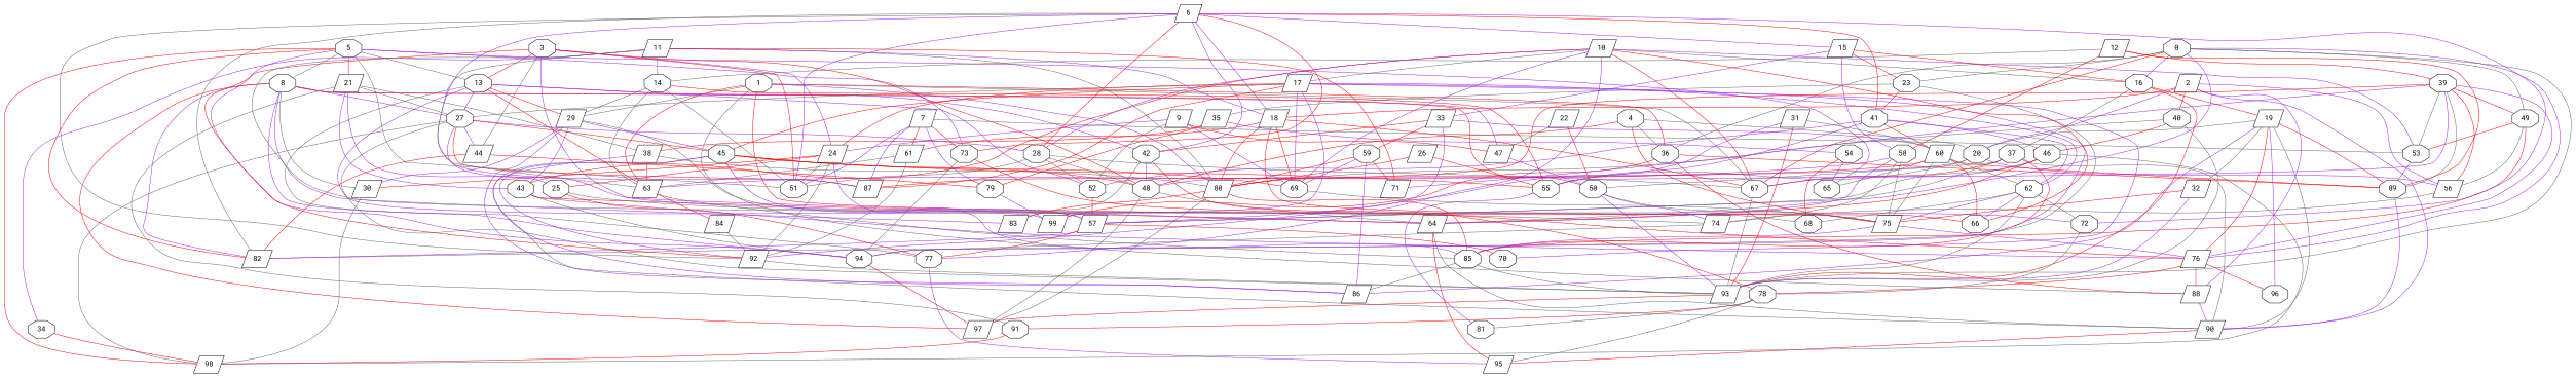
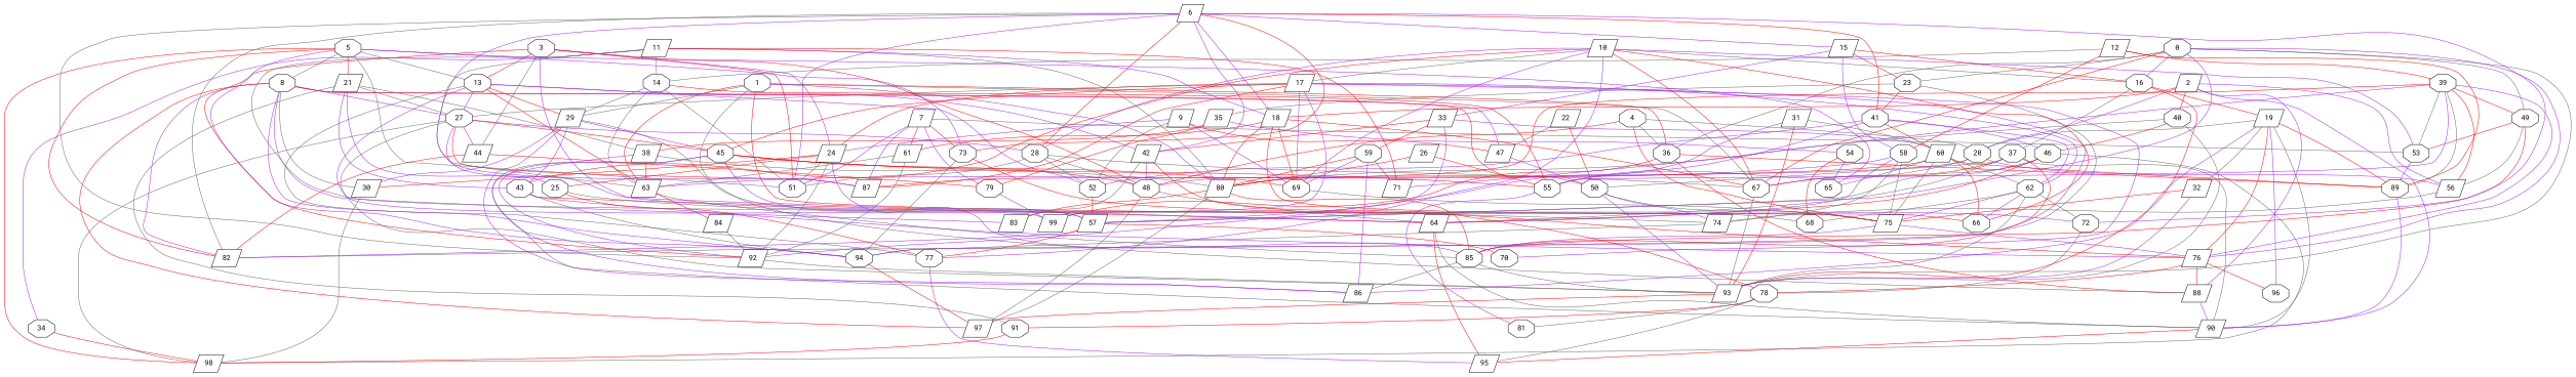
  strict graph {
    fontname="Roboto Mono"
    node [fontname="Roboto Mono" shape=octagon]
    edge [color=red fontname="Roboto Mono" is_available=True prob=1.0]
    0
    16
    23
    36
    49
    57 [shape=parallelogram]
    67
    76 [shape=parallelogram]
    93 [shape=parallelogram]
    19 [shape=parallelogram]
    37
    82 [shape=parallelogram]
    41
    35 [shape=parallelogram]
    88 [shape=parallelogram]
    89
    99 [shape=parallelogram]
    56 [shape=parallelogram]
    53
    85
    77
    70
    96
    78
    97 [shape=parallelogram]
    1
    29 [shape=parallelogram]
    63 [shape=parallelogram]
    66
    80 [shape=parallelogram]
    30 [shape=parallelogram]
    43
    45
    86 [shape=parallelogram]
    84 [shape=parallelogram]
    83 [shape=parallelogram]
    90 [shape=parallelogram]
    2 [shape=parallelogram]
    18 [shape=parallelogram]
    20
    40
    75 [shape=parallelogram]
    61 [shape=parallelogram]
    69
    48
    55
    46
    74 [shape=parallelogram]
    95 [shape=parallelogram]
    3
    13
    24 [shape=parallelogram]
    44 [shape=parallelogram]
    51
    64 [shape=parallelogram]
    92 [shape=parallelogram]
-   42
+   42 [shape=parallelogram]
    27
    52
    25
    79
    4
    5
    8
    21 [shape=parallelogram]
    65
    73
    94
    98 [shape=parallelogram]
    47 [shape=parallelogram]
    50
    38 [shape=parallelogram]
    91
    6 [shape=parallelogram]
    15 [shape=parallelogram]
    28
    72
    87 [shape=parallelogram]
    58
    33 [shape=parallelogram]
    62
    60 [shape=parallelogram]
    7 [shape=parallelogram]
    9 [shape=parallelogram]
    10 [shape=parallelogram]
    17 [shape=parallelogram]
    11 [shape=parallelogram]
    14
    34
    68
    71 [shape=parallelogram]
    12 [shape=parallelogram]
    39
    81
    59
    32 [shape=parallelogram]
    22 [shape=parallelogram]
    54
    26 [shape=parallelogram]
    31 [shape=parallelogram]
    0 -- 16 [color=purple prob=0.599085491707]
    0 -- 23 [color=gray40]
    0 -- 36 [color=gray40 prob=0.0340440511525]
    0 -- 49 [color=gray40]
    0 -- 57 [color=purple prob=0.791261136097]
    0 -- 67 [prob=0.691602593871]
    0 -- 76 [color=purple prob=0.523173384423]
    0 -- 93 [color=gray40 prob=0.0634645515846]
    16 -- 93 [prob=0.960114004071]
    16 -- 19 [prob=0.618335237476]
    16 -- 37 [color=gray40 prob=0.882242525683]
    23 -- 82 [color=gray40 prob=0.192860830392]
    23 -- 41 [prob=0.0342840239959]
    23 -- 35 [color=gray40]
    36 -- 88
    36 -- 89 [prob=0.0785048889173]
    36 -- 99 [prob=0.299952670963]
    49 -- 56 [color=gray40 prob=0.858557609963]
    49 -- 53 [prob=0.896220022664]
    49 -- 85 [prob=0.299779100124]
    57 -- 82 [color=purple]
    57 -- 77 [prob=0.178301080971]
    57 -- 70 [prob=0.365163051435]
    67 -- 93 [color=gray40 prob=0.753150719347]
    76 -- 88 [prob=0.485902946735]
    76 -- 96 [prob=0.215315680909]
    76 -- 78 [prob=0.954492967719]
    93 -- 97 [prob=0.343221860157]
    19 -- 76 [prob=0.912066640099]
    19 -- 89 [prob=0.784286980558]
    19 -- 96 [color=purple prob=0.781020552727]
    19 -- 86 [color=purple prob=0.117888557808]
    19 -- 90 [color=gray40]
    19 -- 20 [color=gray40 prob=0.271474629908]
    19 -- 32 [color=gray40 prob=0.919629043701]
    37 -- 67 [prob=0.388980513715]
    37 -- 85
    37 -- 90 [color=gray40 prob=0.892011106943]
    37 -- 64 [color=gray40 prob=0.35131730063]
    37 -- 50 [color=gray40 prob=0.322473958491]
    41 -- 55 [color=purple prob=0.0628514661456]
    41 -- 46 [color=purple prob=0.772617562495]
    41 -- 52 [color=purple prob=0.850451617211]
    41 -- 62 [color=purple]
    41 -- 60
    35 -- 79 [prob=0.448915858222]
    35 -- 38
    35 -- 54 [color=purple prob=0.645304287251]
    88 -- 90 [color=purple prob=0.68698798142]
    89 -- 90 [color=purple prob=0.790002642481]
    56 -- 74 [color=gray40 prob=0.910621652991]
    53 -- 89 [color=purple]
    85 -- 93 [color=gray40 prob=0.402962869653]
    85 -- 86 [color=gray40]
    77 -- 95 [color=purple prob=0.78206939436]
    78 -- 95 [color=gray40 prob=0.259677937584]
    78 -- 91 [prob=0.614025692903]
    78 -- 81 [color=gray40 prob=0.226251100594]
    1 -- 36 [prob=0.253596919575]
    1 -- 67 [color=gray40 prob=0.101716426947]
    1 -- 88 [color=gray40 prob=0.384937147591]
    1 -- 29 [color=gray40 prob=0.647273318186]
    1 -- 63 [prob=0.925572405944]
    1 -- 66 [prob=0.588338345194]
    1 -- 80 [color=purple prob=0.601778812202]
    29 -- 57 [color=gray40 prob=0.690865992607]
    29 -- 30 [color=purple]
    29 -- 43 [color=purple]
    29 -- 45 [color=purple prob=0.809716660221]
    29 -- 86 [color=purple]
    63 -- 85 [color=gray40 prob=0.140730016806]
    63 -- 84 [prob=0.850128070021]
    80 -- 85
    80 -- 97 [color=gray40 prob=0.721120094738]
    80 -- 83 [prob=0.371956771257]
    30 -- 98 [color=gray40 prob=0.733941419492]
    43 -- 76 [color=purple prob=0.628075674512]
    43 -- 64
    43 -- 94 [color=gray40 prob=0.377291024891]
    45 -- 57 [color=purple prob=0.702269876017]
    45 -- 90 [color=gray40 prob=0.690028809784]
    45 -- 69 [prob=0.42830948474]
    45 -- 48
    45 -- 55
    45 -- 92 [color=purple prob=0.215562021428]
    84 -- 92 [color=gray40 prob=0.345623875427]
    90 -- 95
    2 -- 88 [color=purple prob=0.791525173604]
    2 -- 56 [color=purple prob=0.16340964464]
    2 -- 90 [color=purple prob=0.397828473602]
    2 -- 18
    2 -- 20 [color=purple prob=0.308608323945]
    2 -- 40
    18 -- 67 [prob=0.938963149394]
    18 -- 80
    18 -- 75 [prob=0.279036891353]
    18 -- 61 [prob=0.0608238156906]
    18 -- 69 [prob=0.395493638528]
    20 -- 56 [color=purple prob=0.044753249042]
    20 -- 48 [color=purple prob=0.977776569109]
    20 -- 55 [color=gray40]
    40 -- 93 [color=gray40]
    40 -- 80 [color=gray40 prob=0.945244269738]
    40 -- 46 [prob=0.925443019097]
    75 -- 76 [color=purple prob=0.702392307955]
    75 -- 85 [color=purple]
    61 -- 63 [color=gray40 prob=0.966738842965]
    61 -- 92 [color=gray40 prob=0.446886255935]
    69 -- 75 [color=gray40]
    48 -- 97 [color=gray40]
    48 -- 64 [color=gray40 prob=0.164148095744]
    55 -- 81 [color=purple prob=0.882855340273]
    46 -- 57 [color=gray40 prob=0.814023921714]
    46 -- 67 [color=purple prob=0.436845905395]
    46 -- 64 [prob=0.856708002239]
    46 -- 98 [color=gray40 prob=0.724011454848]
    74 -- 94 [color=gray40 prob=0.573924224609]
    3 -- 48 [prob=0.509402463189]
    3 -- 13 [prob=0.0267739830643]
    3 -- 24 [color=purple]
    3 -- 44 [color=gray40 prob=0.678640376791]
    3 -- 51
    3 -- 64 [color=purple prob=0.836535764867]
    3 -- 92 [prob=0.441621718226]
    13 -- 99 [color=purple prob=0.312350347018]
    13 -- 77 [color=gray40 prob=0.522699145144]
    13 -- 29 [prob=0.108720983112]
    13 -- 63 [prob=0.831829627118]
    13 -- 42 [color=purple prob=0.167758639636]
    13 -- 27 [color=purple]
    13 -- 52 [color=purple prob=0.124790450195]
    24 -- 85 [color=purple prob=0.701309425105]
    24 -- 30
    24 -- 51 [color=gray40 prob=0.370229077148]
    24 -- 92 [color=gray40 prob=0.26096378789]
    24 -- 25 [prob=0.982870103268]
    44 -- 82 [prob=0.788516661174]
    44 -- 79 [prob=0.0222919224196]
    64 -- 90 [color=gray40 prob=0.417631894509]
    64 -- 95 [prob=0.177840266875]
    92 -- 93 [color=gray40 prob=0.244442039694]
    42 -- 78 [prob=0.507693349812]
    42 -- 83 [color=gray40]
    42 -- 48 [color=purple prob=0.60084970776]
    27 -- 93 [color=gray40]
    27 -- 45
    27 -- 44 [color=purple]
    27 -- 98 [color=gray40 prob=0.894934857597]
    27 -- 28 [color=purple prob=0.233969132618]
    27 -- 72 [color=purple prob=0.964999034789]
    27 -- 87
    52 -- 57 [prob=0.729967912177]
    25 -- 77 [prob=0.686477875906]
    25 -- 74 [color=gray40 prob=0.0724654986425]
    79 -- 99 [color=purple prob=0.0356092439356]
    4 -- 36 [color=gray40 prob=0.617691771822]
    4 -- 20 [color=gray40 prob=0.253805322864]
    4 -- 75 [prob=0.988657176158]
    4 -- 48 [prob=0.256383155253]
    5 -- 82 [prob=0.755450221283]
    5 -- 13 [color=gray40 prob=0.574526561698]
    5 -- 51 [color=gray40 prob=0.532017980439]
    5 -- 8 [color=gray40 prob=0.405744005209]
    5 -- 21 [prob=0.361229270318]
    5 -- 65 [color=purple]
    5 -- 73 [color=purple prob=0.349769223081]
    5 -- 94 [color=purple prob=0.811669321785]
    5 -- 98 [prob=0.460994062366]
    8 -- 82 [color=purple prob=0.885907622398]
    8 -- 97 [prob=0.244701611482]
    8 -- 30 [color=gray40 prob=0.0118320416744]
    8 -- 83 [color=purple]
    8 -- 27 [color=purple prob=0.694501197506]
    8 -- 94 [color=purple prob=0.0112442955752]
    8 -- 47 [color=purple prob=0.957261095183]
    8 -- 50 [prob=0.708950836162]
    21 -- 43 [color=purple prob=0.391323437902]
    21 -- 27 [color=gray40]
    21 -- 25 [color=purple prob=0.377219557591]
    21 -- 38 [color=gray40]
    21 -- 91 [color=gray40 prob=0.833728547921]
    73 -- 76 [prob=0.697259790718]
    73 -- 94 [color=gray40 prob=0.290250237794]
    94 -- 97 [prob=0.509609733215]
    47 -- 50 [color=purple prob=0.384491629208]
    50 -- 93 [color=purple prob=0.331392600435]
    50 -- 75 [color=gray40 prob=0.360438689342]
    50 -- 74 [color=purple prob=0.192429306355]
    38 -- 63 [prob=0.0470017733813]
    38 -- 80 [color=gray40 prob=0.254570749224]
    38 -- 86 [color=purple prob=0.778048228536]
    91 -- 98 [prob=0.857467803853]
    6 -- 82 [color=gray40 prob=0.881768164472]
    6 -- 41 [prob=0.542386835055]
    6 -- 18 [color=purple prob=0.979966431636]
    6 -- 51 [color=purple prob=0.522114614635]
    6 -- 92 [color=gray40 prob=0.762690463056]
    6 -- 42 [color=purple prob=0.729115533348]
    6 -- 73
    6 -- 15 [color=purple prob=0.3748402249]
    6 -- 28 [prob=0.000792561275745]
    6 -- 72 [color=purple]
    6 -- 87 [color=purple prob=0.100066913203]
    15 -- 16 [prob=0.242914741859]
    15 -- 23 [prob=0.802139837909]
    15 -- 58 [color=purple prob=0.935115098077]
    15 -- 33 [color=purple]
    28 -- 67 [color=gray40]
    28 -- 48 [color=gray40]
    28 -- 51 [color=gray40]
    28 -- 52 [color=gray40 prob=0.292959622034]
    72 -- 78 [color=gray40 prob=0.0147799389198]
    58 -- 63 [color=purple prob=0.493711122449]
    58 -- 75 [color=gray40 prob=0.848157674378]
    58 -- 74 [color=gray40 prob=0.617897217531]
    58 -- 64 [color=purple prob=0.482676573726]
    33 -- 57 [color=purple prob=0.250528807541]
    33 -- 42 [prob=0.263340290212]
    33 -- 60 [color=purple prob=0.523381173901]
    33 -- 59
    62 -- 93 [color=gray40 prob=0.0475088997715]
    62 -- 66 [color=purple prob=0.670572130392]
    62 -- 75 [color=purple]
    62 -- 72 [color=gray40 prob=0.325302448152]
    62 -- 68 [color=gray40 prob=0.846657442197]
    60 -- 89
    60 -- 66 [prob=0.576327019273]
    60 -- 75 [color=gray40 prob=0.419032158711]
    60 -- 65 [color=gray40 prob=0.210755846022]
    60 -- 87 [prob=0.665178346378]
    60 -- 62 [color=gray40 prob=0.0165306388554]
    7 -- 53 [color=gray40 prob=0.978145558153]
    7 -- 61
    7 -- 51 [color=purple prob=0.428038206768]
    7 -- 79 [color=purple prob=0.0527719815763]
    7 -- 73 [prob=0.269904137919]
    7 -- 87 [color=purple prob=0.715647627003]
    9 -- 69 [color=purple prob=0.518703444453]
    9 -- 24 [color=purple prob=0.180296791389]
    9 -- 52 [color=gray40 prob=0.0815078223655]
    9 -- 47
    10 -- 16 [color=gray40 prob=0.568519367631]
    10 -- 67 [prob=0.688166615853]
    10 -- 53 [color=purple prob=0.597895046622]
    10 -- 77 [color=purple prob=0.0920784431667]
    10 -- 66 [prob=0.286214941462]
    10 -- 43 [prob=0.868148552911]
    10 -- 69 [color=purple prob=0.990412756877]
    10 -- 28 [color=purple prob=0.523076558196]
    10 -- 17 [color=gray40 prob=0.333228309817]
    17 -- 99 [color=purple prob=0.299534550032]
    17 -- 70 [color=purple prob=0.392519104712]
    17 -- 45 [prob=0.713064744269]
    17 -- 69 [color=purple prob=0.605391593589]
    17 -- 24 [prob=0.571260680511]
    17 -- 27 [color=gray40]
    17 -- 94 [color=purple prob=0.0592935284639]
    17 -- 87 [prob=0.815654708308]
    17 -- 62 [color=purple prob=0.911767162927]
    11 -- 63 [color=gray40 prob=0.609934056131]
    11 -- 80 [color=gray40 prob=0.501517220565]
    11 -- 18 [color=purple]
    11 -- 14 [color=gray40]
    11 -- 34 [color=purple prob=0.732617070362]
    11 -- 68 [color=gray40]
    11 -- 71
    14 -- 29 [color=gray40 prob=0.403173608877]
    14 -- 63 [color=gray40]
    14 -- 55 [prob=0.852640452802]
    14 -- 51 [color=gray40]
    34 -- 98 [prob=0.533500052463]
    12 -- 89 [prob=0.300280044691]
    12 -- 58 [prob=0.178998788948]
    12 -- 14 [color=gray40 prob=0.842848553659]
    12 -- 39 [prob=0.00767150079851]
    39 -- 49 [prob=0.72650341853]
    39 -- 76 [color=purple prob=0.891481938755]
    39 -- 89 [color=gray40 prob=0.878289252673]
    39 -- 56 [prob=0.0209712314389]
    39 -- 53 [color=gray40]
    39 -- 80 [prob=0.211733763299]
    39 -- 55 [color=purple]
    39 -- 71 [color=purple prob=0.456324645628]
    59 -- 80 [prob=0.286465704583]
    59 -- 86 [color=purple prob=0.688519461772]
    59 -- 69 [color=purple prob=0.0435802636433]
    59 -- 71 [prob=0.678382464272]
    32 -- 93 [color=purple]
    32 -- 75 [prob=0.31473775845]
    22 -- 47 [color=gray40 prob=0.435070880654]
    22 -- 50 [prob=0.290675741578]
    54 -- 65 [color=purple prob=0.52342482083]
    54 -- 68 [prob=0.496093935335]
    26 -- 80
    26 -- 55 [prob=0.212071225333]
    31 -- 93 [prob=0.284828029814]
    31 -- 92 [color=purple prob=0.910473185395]
    31 -- 60 [color=gray40]
  }
